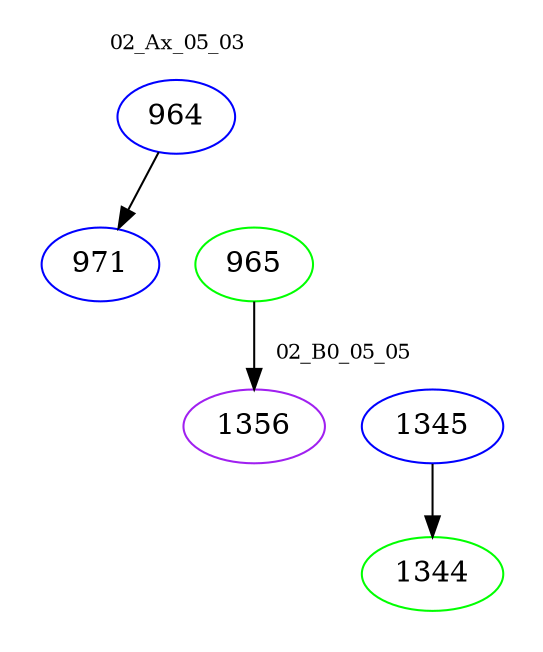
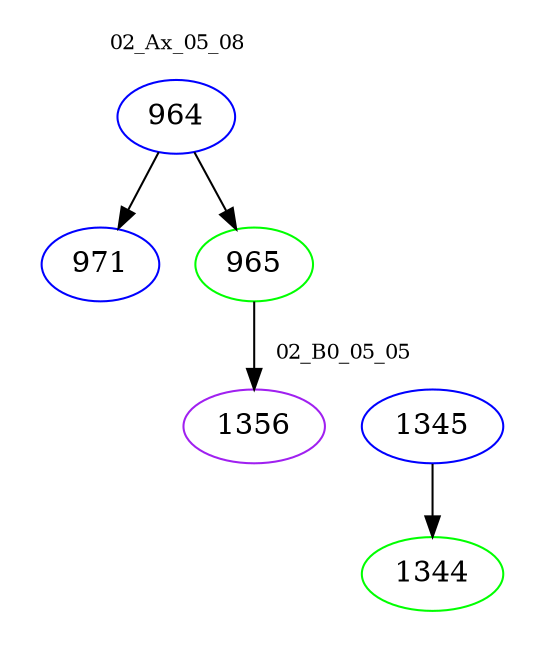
  digraph {
    node [color=blue]
    edge [color=black]
    n1 [label=964]
    n2 [label=971]
    n3 [color=green label=965]
    n4 [label=1345]
    n5 [color=green label=1344]
    n6 [color=purple label=1356]
    subgraph cluster_1 {
      color=white
      fontsize=10
-     label="02_Ax_05_03"
+     label="02_Ax_05_08"
      n1
      n2
      n3
    }
    subgraph cluster_2 {
      color=white
      fontsize=10
      label="02_B0_05_05"
      n4
      n5
      n6
    }
    n1 -> n2
+   n1 -> n3
    n3 -> n6
    n4 -> n5
  }
